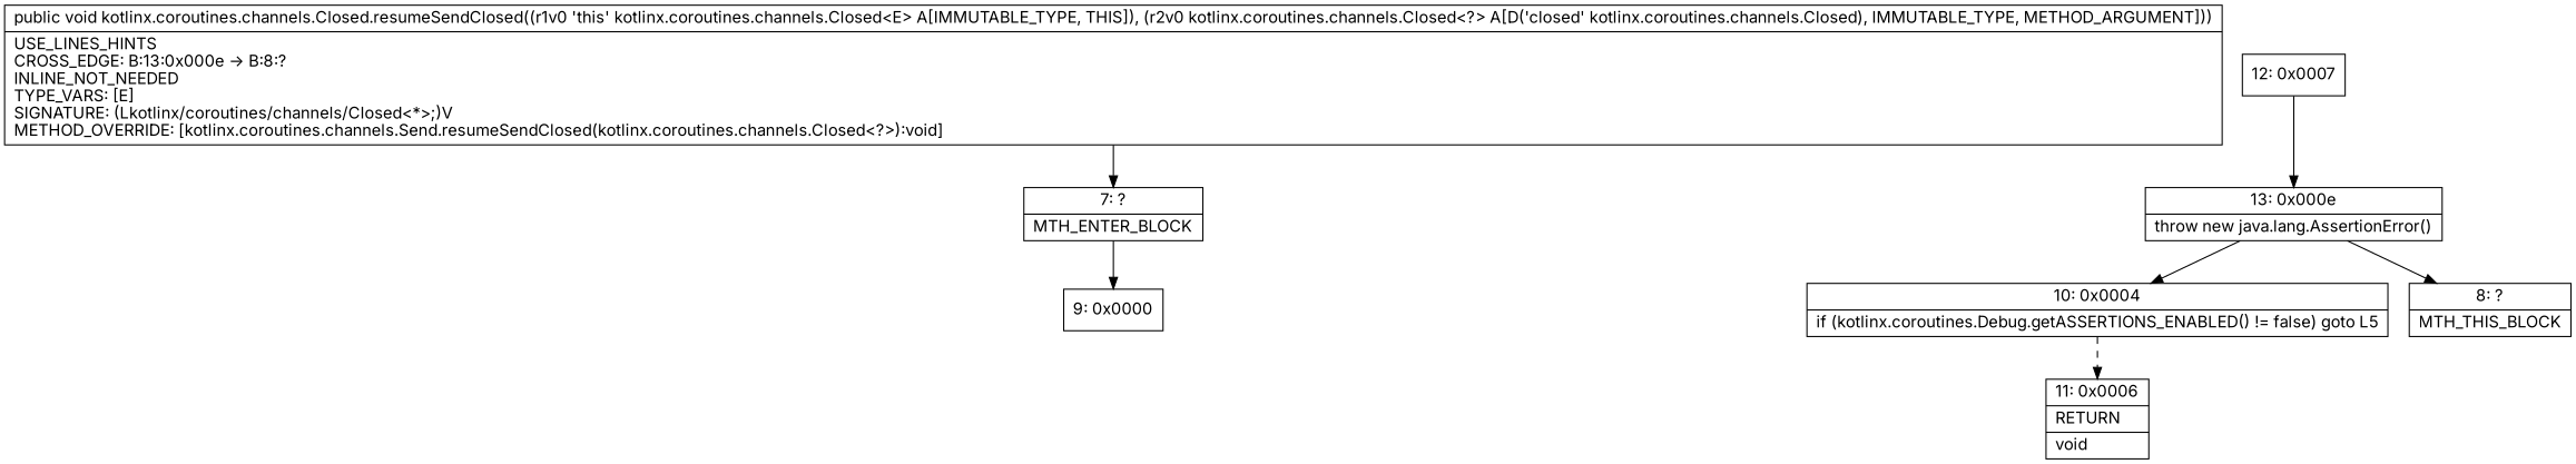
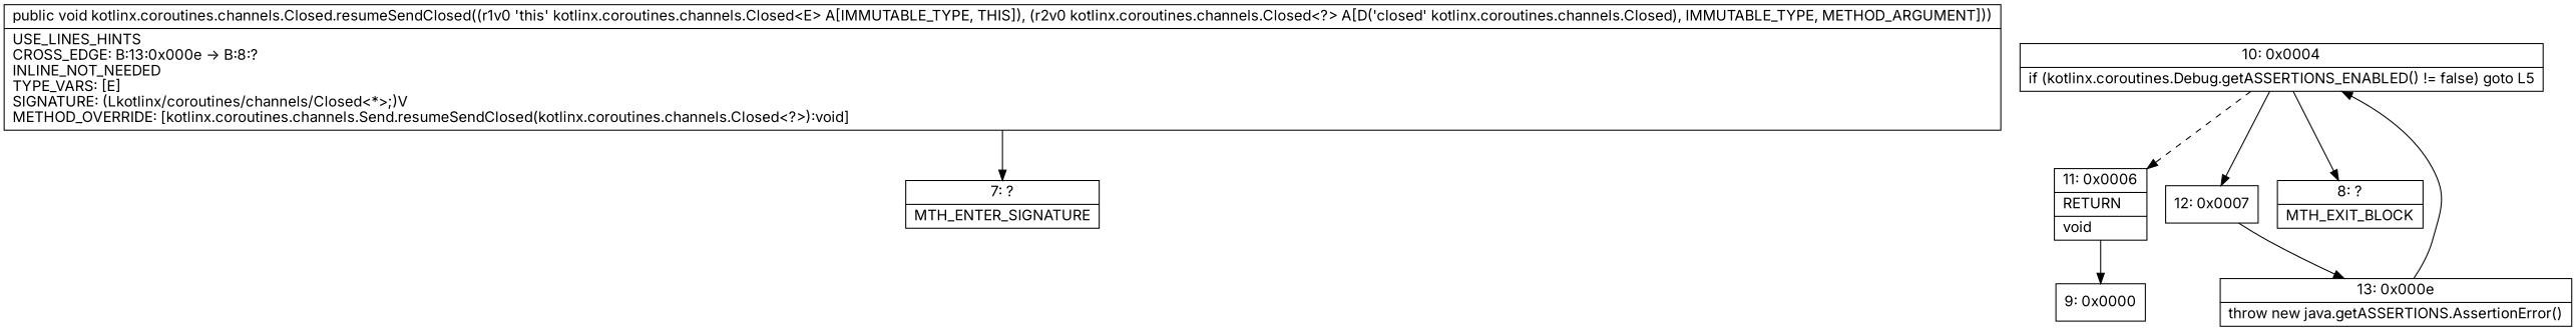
  digraph {
    fontname=Inter
    node [fontname=Inter shape=record]
    edge [fontname=Inter]
-   n1 [label="{7\:\ ?|MTH_ENTER_BLOCK\l}"]
+   n1 [label="{7\:\ ?|MTH_ENTER_SIGNATURE\l}"]
    n2 [label="{9\:\ 0x0000}"]
    n3 [label="{10\:\ 0x0004|if (kotlinx.coroutines.Debug.getASSERTIONS_ENABLED() != false) goto L5\l}"]
    n4 [label="{11\:\ 0x0006|RETURN\l|void\l}"]
    n5 [label="{12\:\ 0x0007}"]
-   n6 [label="{13\:\ 0x000e|throw new java.lang.AssertionError()\l}"]
-   n7 [label="{8\:\ ?|MTH_THIS_BLOCK\l}"]
+   n6 [label="{13\:\ 0x000e|throw new java.getASSERTIONS.AssertionError()\l}"]
+   n7 [label="{8\:\ ?|MTH_EXIT_BLOCK\l}"]
    n8 [label="{public void kotlinx.coroutines.channels.Closed.resumeSendClosed((r1v0 'this' kotlinx.coroutines.channels.Closed\<E\> A[IMMUTABLE_TYPE, THIS]), (r2v0 kotlinx.coroutines.channels.Closed\<?\> A[D('closed' kotlinx.coroutines.channels.Closed), IMMUTABLE_TYPE, METHOD_ARGUMENT]))  | USE_LINES_HINTS\lCROSS_EDGE: B:13:0x000e \-\> B:8:?\lINLINE_NOT_NEEDED\lTYPE_VARS: [E]\lSIGNATURE: (Lkotlinx\/coroutines\/channels\/Closed\<*\>;)V\lMETHOD_OVERRIDE: [kotlinx.coroutines.channels.Send.resumeSendClosed(kotlinx.coroutines.channels.Closed\<?\>):void]\l}"]
-   n1 -> n2
+   n4 -> n2
    n3 -> n4 [style=dashed]
+   n3 -> n5
    n5 -> n6
    n6 -> n3
-   n6 -> n7
+   n3 -> n7
    n8 -> n1
  }
